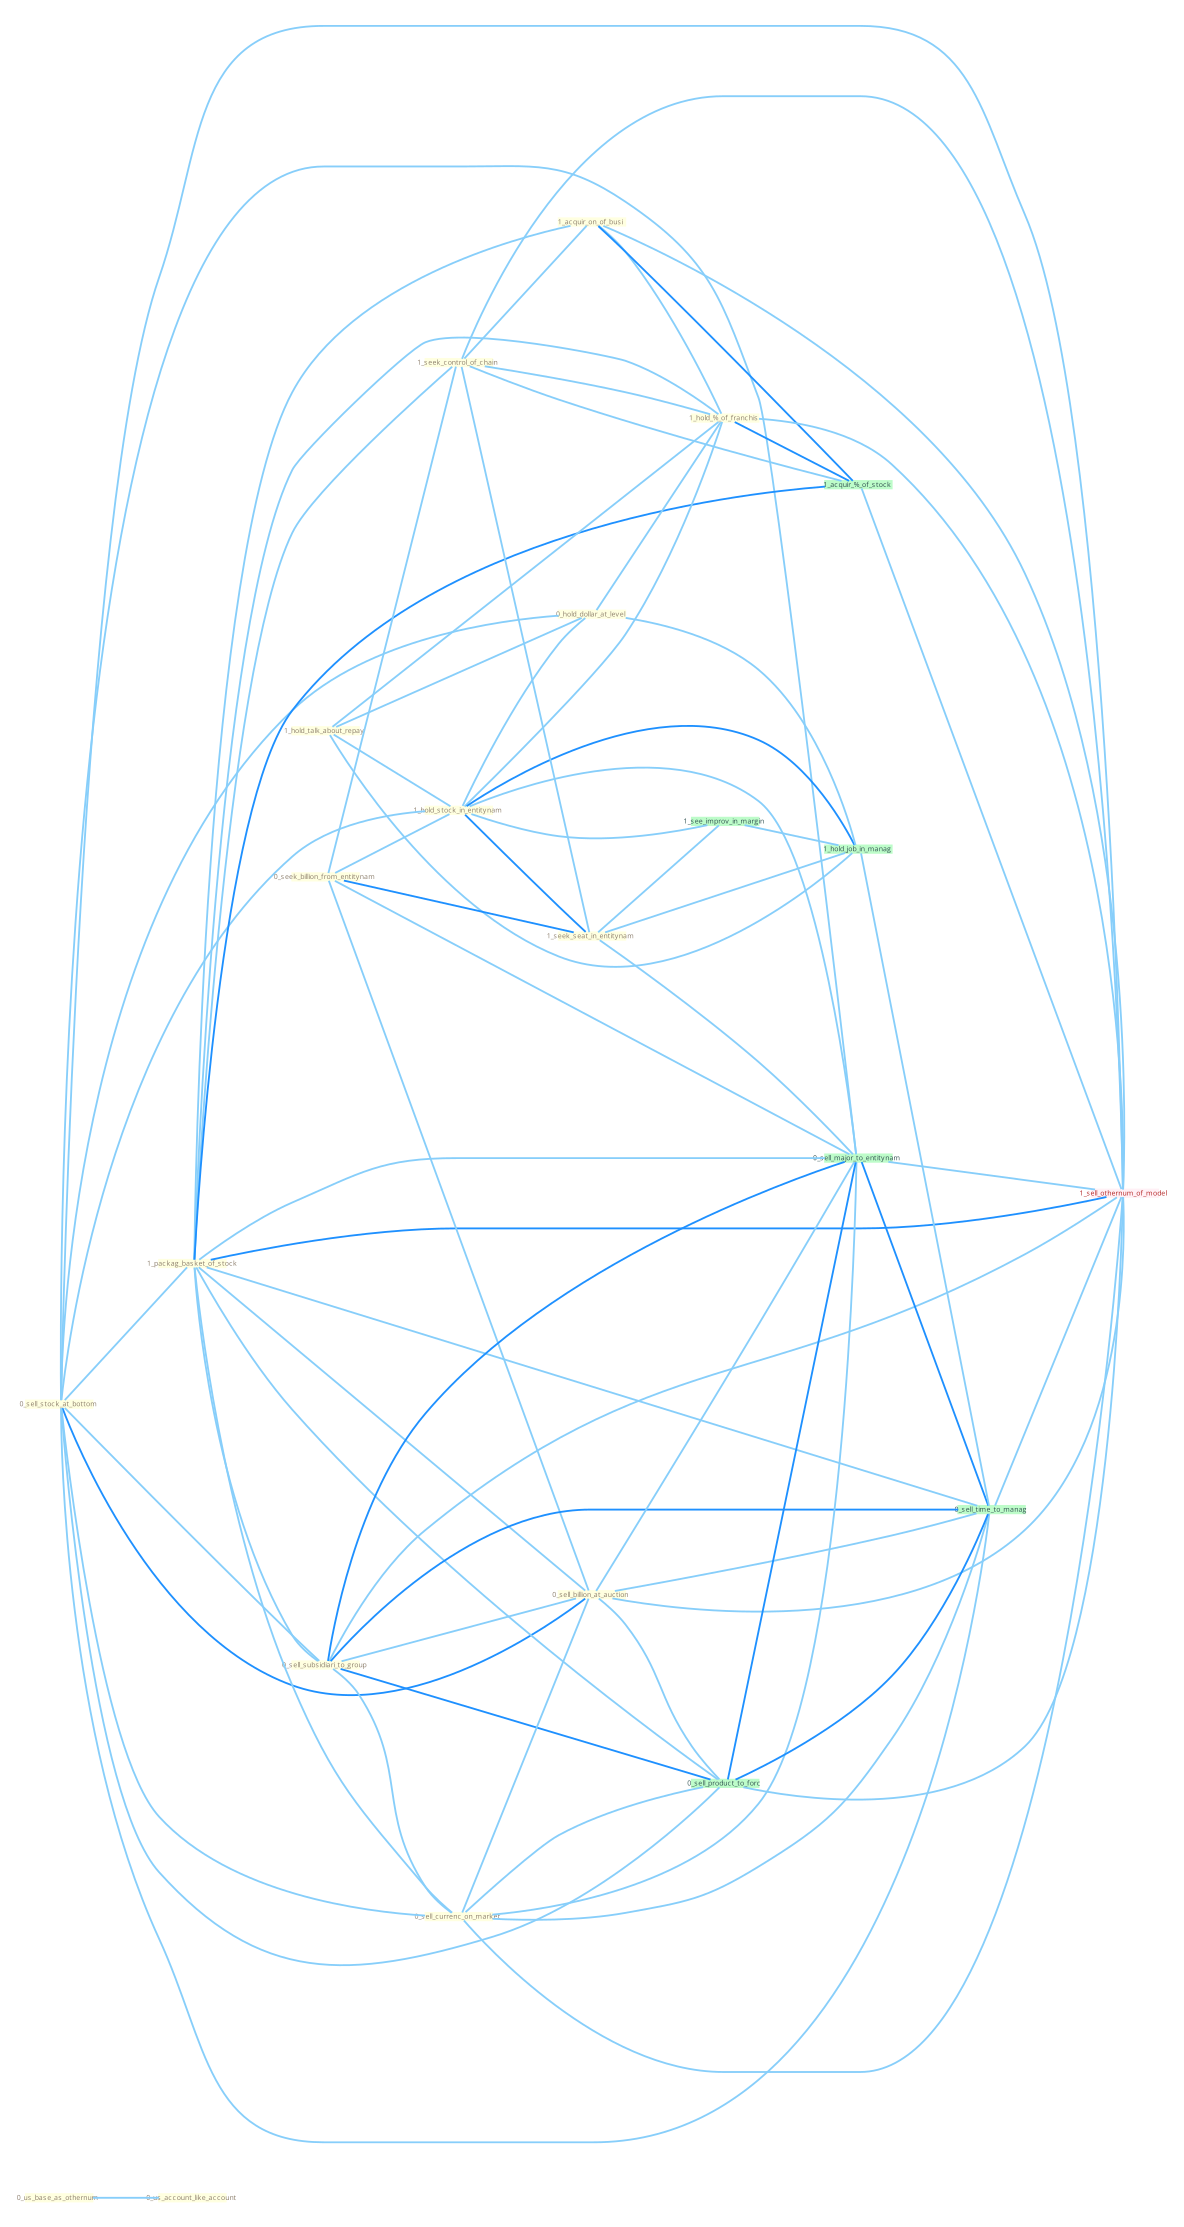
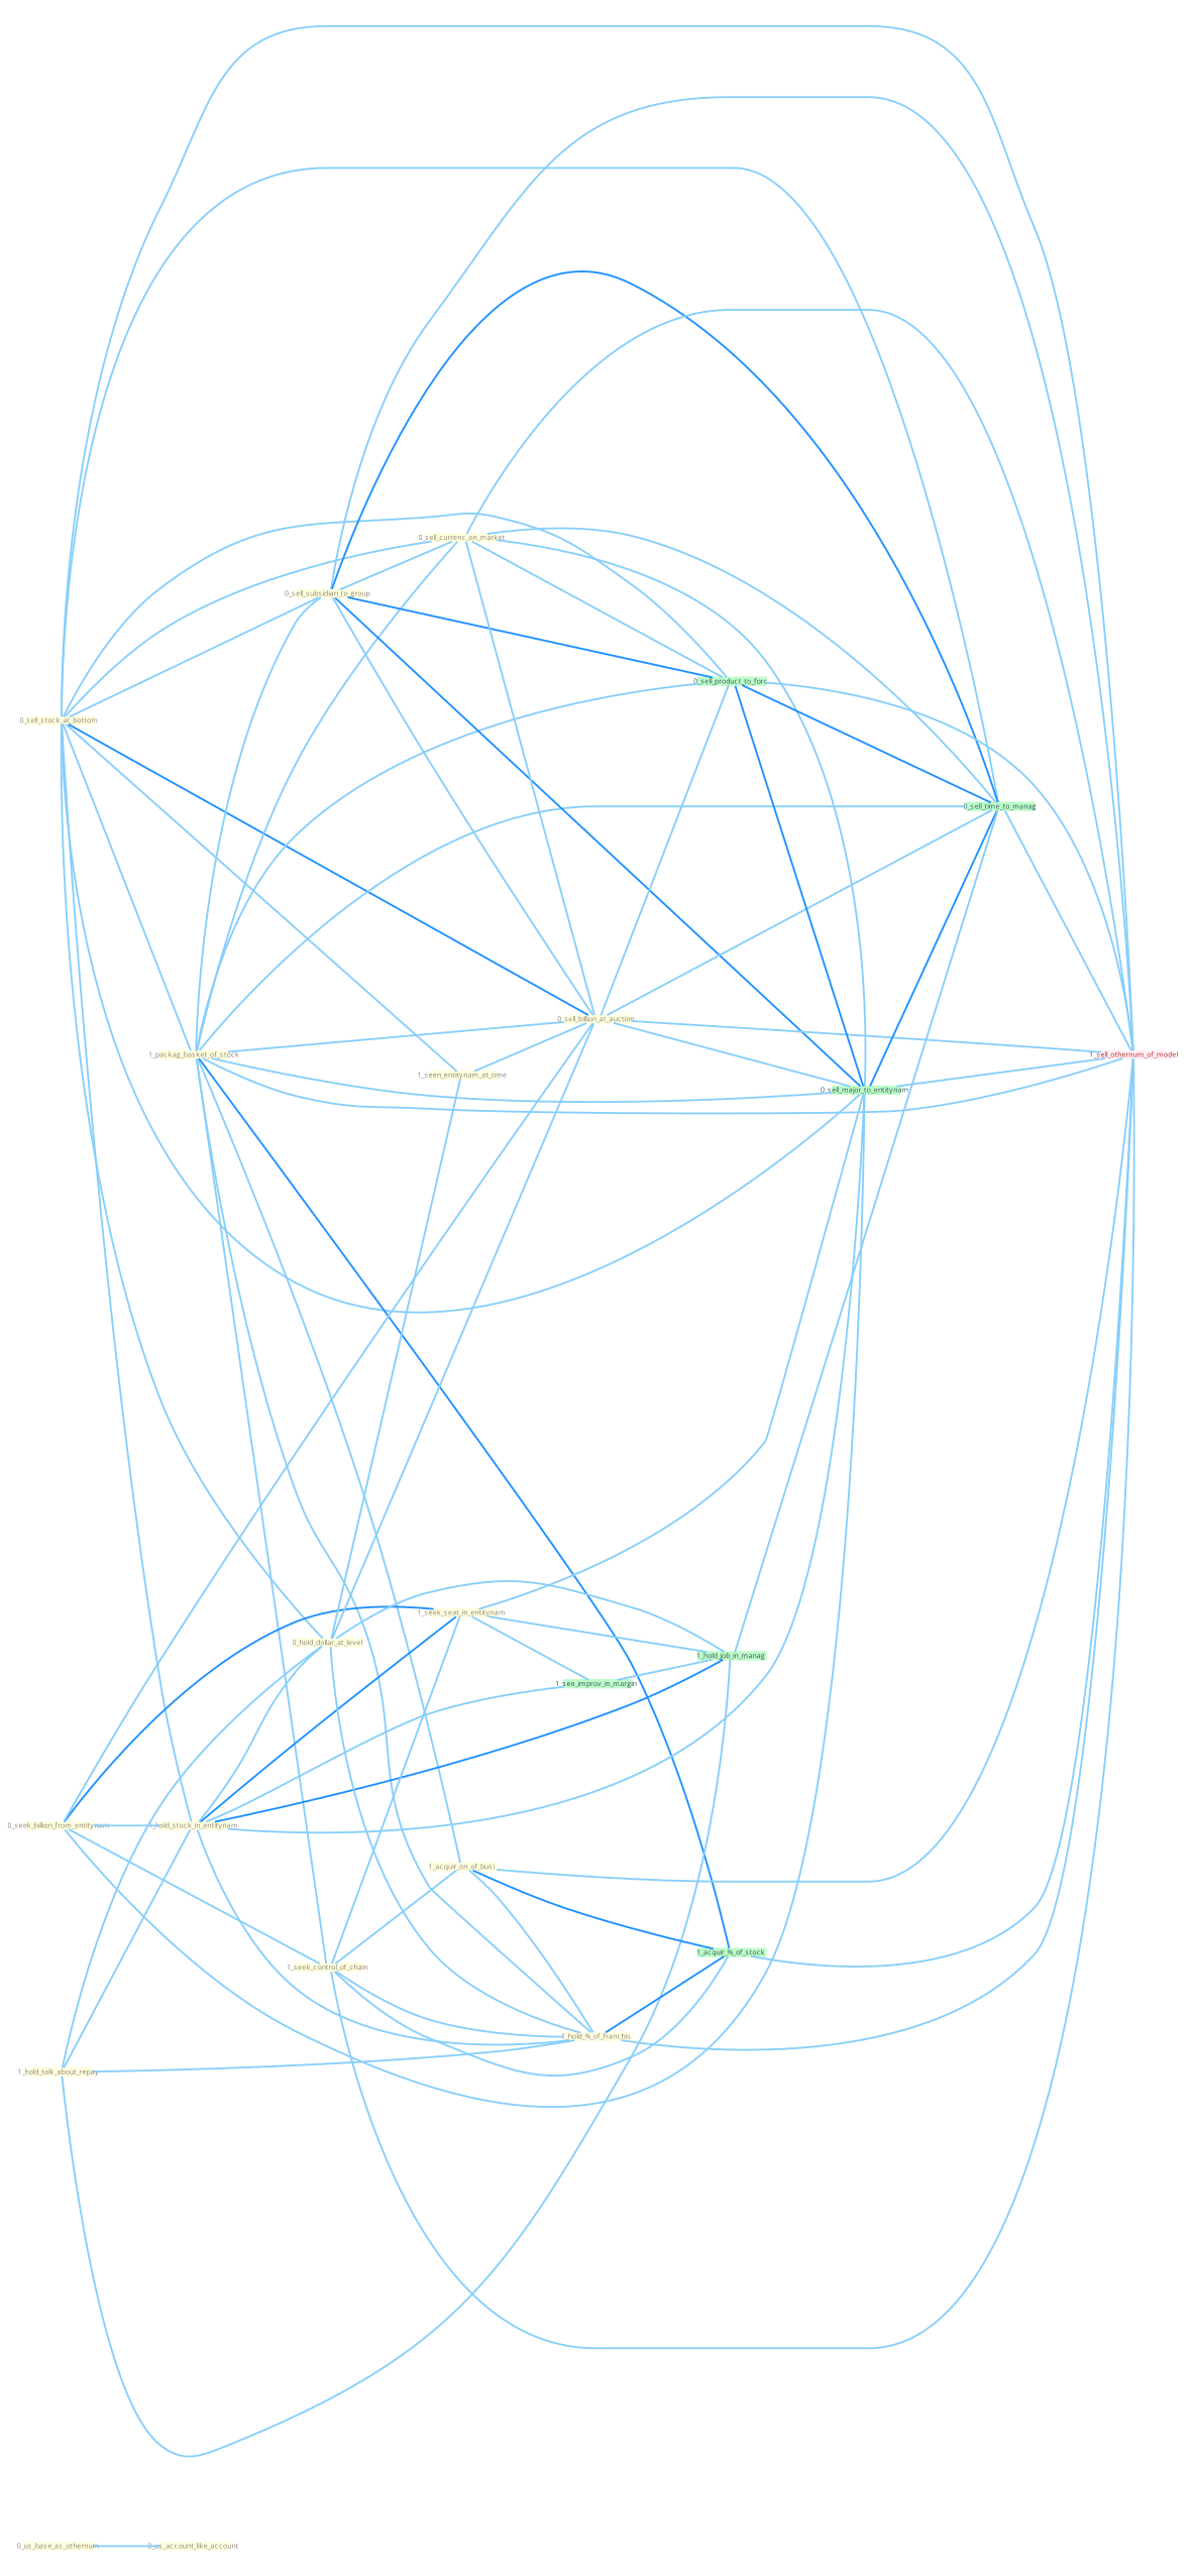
  graph {
    fontname="Open Sans"
    rankdir=LR
    node [color="#ffffe0" fixedsize=true fontcolor="#8b7d6b" fontname="Open Sans" fontsize=4 shape=polygon style=filled]
    edge [color="#87cefa" fontname="Open Sans" w=1]
    "0_us_base_as_othernum " [height=.06 width=.5]
    "0_sell_stock_at_bottom " [height=.06 width=.5]
    n3 [height=.06 label="1_packag_basket_of_stock" width=.5]
    "1_hold_talk_about_repay " [height=.06 width=.5]
    "0_seek_billion_from_entitynam " [height=.06 width=.5]
    "0_sell_subsidiari_to_group " [height=.06 width=.5]
    "0_us_account_like_account " [height=.06 width=.5]
    "1_hold_stock_in_entitynam " [height=.06 width=.5]
    "1_seek_control_of_chain " [height=.06 width=.5]
    "1_acquir_on_of_busi " [height=.06 width=.5]
    "0_hold_dollar_at_level " [height=.06 width=.5]
    "1_hold_%_of_franchis " [height=.06 width=.5]
    "0_sell_currenc_on_market " [height=.06 width=.5]
+   "1_seen_entitynam_at_time " [height=.06 width=.5]
    "1_seek_seat_in_entitynam " [height=.06 width=.5]
    "0_sell_billion_at_auction " [height=.06 width=.5]
    "1_sell_othernum_of_model " [color="#fff0f5" fontcolor="#b22222" height=.06 width=.5]
    "0_sell_product_to_forc " [color="#BDFCC9" fontcolor="#2f4f4f" height=.06 width=.5]
    "0_sell_major_to_entitynam " [color="#BDFCC9" fontcolor="#2f4f4f" height=.06 width=.5]
    n20 [color="#BDFCC9" fontcolor="#2f4f4f" height=.06 label="0_sell_time_to_manag" width=.5]
    "1_acquir_%_of_stock " [color="#BDFCC9" fontcolor="#2f4f4f" height=.06 width=.5]
    "1_hold_job_in_manag " [color="#BDFCC9" fontcolor="#2f4f4f" height=.06 width=.5]
    "1_see_improv_in_margin " [color="#BDFCC9" fontcolor="#2f4f4f" height=.06 width=.5]
    subgraph sub_1 {
      "0_us_base_as_othernum "
      "0_sell_stock_at_bottom "
      n3
      "1_hold_talk_about_repay "
      "0_seek_billion_from_entitynam "
      "0_sell_subsidiari_to_group "
      "0_us_account_like_account "
      "1_hold_stock_in_entitynam "
      "1_seek_control_of_chain "
      "1_acquir_on_of_busi "
      "0_hold_dollar_at_level "
      "1_hold_%_of_franchis "
      "0_sell_currenc_on_market "
+     "1_seen_entitynam_at_time "
      "1_seek_seat_in_entitynam "
      "0_sell_billion_at_auction "
    }
    subgraph sub_2 {
      "1_sell_othernum_of_model "
    }
    "0_us_base_as_othernum " -- "0_us_account_like_account "
    "0_sell_stock_at_bottom " -- n3
    "0_sell_stock_at_bottom " -- "0_sell_subsidiari_to_group "
    "0_sell_stock_at_bottom " -- "1_hold_stock_in_entitynam "
    "0_sell_stock_at_bottom " -- "0_hold_dollar_at_level "
    "0_sell_stock_at_bottom " -- "0_sell_currenc_on_market "
+   "0_sell_stock_at_bottom " -- "1_seen_entitynam_at_time "
    "0_sell_stock_at_bottom " -- "0_sell_billion_at_auction " [color="#1e90ff" w=2]
    "0_sell_stock_at_bottom " -- "1_sell_othernum_of_model "
    "0_sell_stock_at_bottom " -- "0_sell_product_to_forc "
    "0_sell_stock_at_bottom " -- "0_sell_major_to_entitynam "
    "0_sell_stock_at_bottom " -- n20
    n3 -- "0_sell_subsidiari_to_group "
    n3 -- "1_seek_control_of_chain "
    n3 -- "1_acquir_on_of_busi "
    n3 -- "1_hold_%_of_franchis "
    n3 -- "0_sell_currenc_on_market "
    n3 -- "0_sell_billion_at_auction "
-   n3 -- "1_sell_othernum_of_model " [color="#1e90ff" w=2]
+   n3 -- "1_sell_othernum_of_model " [w=2]
    n3 -- "0_sell_product_to_forc "
    n3 -- "0_sell_major_to_entitynam "
    n3 -- n20
    n3 -- "1_acquir_%_of_stock " [color="#1e90ff" w=2]
    "1_hold_talk_about_repay " -- "1_hold_stock_in_entitynam "
    "1_hold_talk_about_repay " -- "0_hold_dollar_at_level "
    "1_hold_talk_about_repay " -- "1_hold_%_of_franchis "
    "1_hold_talk_about_repay " -- "1_hold_job_in_manag "
    "0_seek_billion_from_entitynam " -- "1_hold_stock_in_entitynam "
    "0_seek_billion_from_entitynam " -- "1_seek_control_of_chain "
    "0_seek_billion_from_entitynam " -- "1_seek_seat_in_entitynam " [color="#1e90ff" w=2]
    "0_seek_billion_from_entitynam " -- "0_sell_billion_at_auction "
    "0_seek_billion_from_entitynam " -- "0_sell_major_to_entitynam "
    "0_sell_subsidiari_to_group " -- "0_sell_currenc_on_market "
    "0_sell_subsidiari_to_group " -- "0_sell_billion_at_auction "
    "0_sell_subsidiari_to_group " -- "1_sell_othernum_of_model "
    "0_sell_subsidiari_to_group " -- "0_sell_product_to_forc " [color="#1e90ff" w=2]
    "0_sell_subsidiari_to_group " -- "0_sell_major_to_entitynam " [color="#1e90ff" w=2]
    "0_sell_subsidiari_to_group " -- n20 [color="#1e90ff" w=2]
    "1_hold_stock_in_entitynam " -- "0_hold_dollar_at_level "
    "1_hold_stock_in_entitynam " -- "1_hold_%_of_franchis "
    "1_hold_stock_in_entitynam " -- "1_seek_seat_in_entitynam " [color="#1e90ff" w=2]
    "1_hold_stock_in_entitynam " -- "0_sell_major_to_entitynam "
    "1_hold_stock_in_entitynam " -- "1_hold_job_in_manag " [color="#1e90ff" w=2]
    "1_hold_stock_in_entitynam " -- "1_see_improv_in_margin "
    "1_seek_control_of_chain " -- "1_acquir_on_of_busi "
    "1_seek_control_of_chain " -- "1_hold_%_of_franchis "
    "1_seek_control_of_chain " -- "1_seek_seat_in_entitynam "
    "1_seek_control_of_chain " -- "1_sell_othernum_of_model "
    "1_seek_control_of_chain " -- "1_acquir_%_of_stock "
    "1_acquir_on_of_busi " -- "1_hold_%_of_franchis "
    "1_acquir_on_of_busi " -- "1_sell_othernum_of_model "
    "1_acquir_on_of_busi " -- "1_acquir_%_of_stock " [color="#1e90ff" w=2]
    "0_hold_dollar_at_level " -- "1_hold_%_of_franchis "
+   "0_hold_dollar_at_level " -- "1_seen_entitynam_at_time "
+   "0_hold_dollar_at_level " -- "0_sell_billion_at_auction "
    "0_hold_dollar_at_level " -- "1_hold_job_in_manag "
    "1_hold_%_of_franchis " -- "1_sell_othernum_of_model "
    "1_hold_%_of_franchis " -- "1_acquir_%_of_stock " [color="#1e90ff" w=2]
    "0_sell_currenc_on_market " -- "0_sell_billion_at_auction "
    "0_sell_currenc_on_market " -- "1_sell_othernum_of_model "
    "0_sell_currenc_on_market " -- "0_sell_product_to_forc "
    "0_sell_currenc_on_market " -- "0_sell_major_to_entitynam "
    "0_sell_currenc_on_market " -- n20
+   "1_seen_entitynam_at_time " -- "0_sell_billion_at_auction "
    "1_seek_seat_in_entitynam " -- "0_sell_major_to_entitynam "
    "1_seek_seat_in_entitynam " -- "1_hold_job_in_manag "
    "1_seek_seat_in_entitynam " -- "1_see_improv_in_margin "
    "0_sell_billion_at_auction " -- "1_sell_othernum_of_model "
    "0_sell_billion_at_auction " -- "0_sell_product_to_forc "
    "0_sell_billion_at_auction " -- "0_sell_major_to_entitynam "
    "0_sell_billion_at_auction " -- n20
    "0_sell_product_to_forc " -- "1_sell_othernum_of_model "
    "0_sell_product_to_forc " -- "0_sell_major_to_entitynam " [color="#1e90ff" w=2]
    "0_sell_product_to_forc " -- n20 [color="#1e90ff" w=2]
    "0_sell_major_to_entitynam " -- "1_sell_othernum_of_model "
    "0_sell_major_to_entitynam " -- n20 [color="#1e90ff" w=2]
    n20 -- "1_sell_othernum_of_model "
    "1_acquir_%_of_stock " -- "1_sell_othernum_of_model "
    "1_hold_job_in_manag " -- n20
    "1_see_improv_in_margin " -- "1_hold_job_in_manag "
  }
